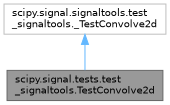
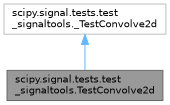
  digraph {
    node [fontname=Helvetica fontsize=10 shape=box style=filled]
    n1 [color=gray40 fillcolor=grey60 fontcolor=black height=0.2 label="scipy.signal.tests.test\l_signaltools.TestConvolve2d" width=0.4]
-   n2 [color=grey75 fillcolor=white height=0.2 label="scipy.signal.signaltools.test\l_signaltools._TestConvolve2d" width=0.4]
+   n2 [color=grey75 fillcolor=white height=0.2 label="scipy.signal.tests.test\l_signaltools._TestConvolve2d" width=0.4]
    n2 -> n1 [color=steelblue1 dir=back fontname=Helvetica fontsize=10 labelfontname=Helvetica labelfontsize=10 style=solid]
  }
